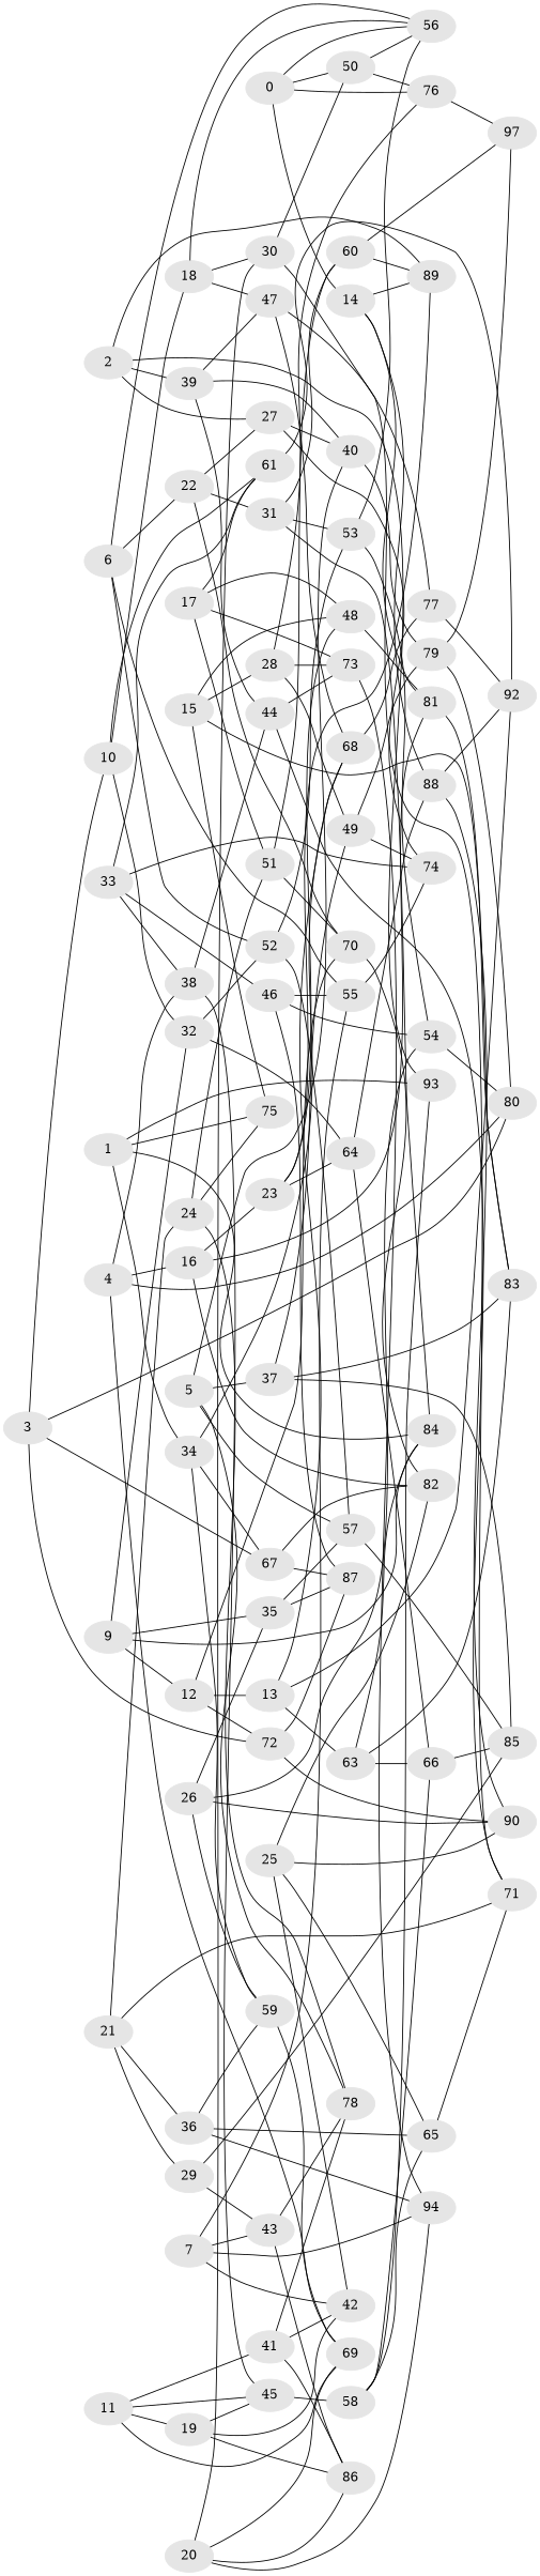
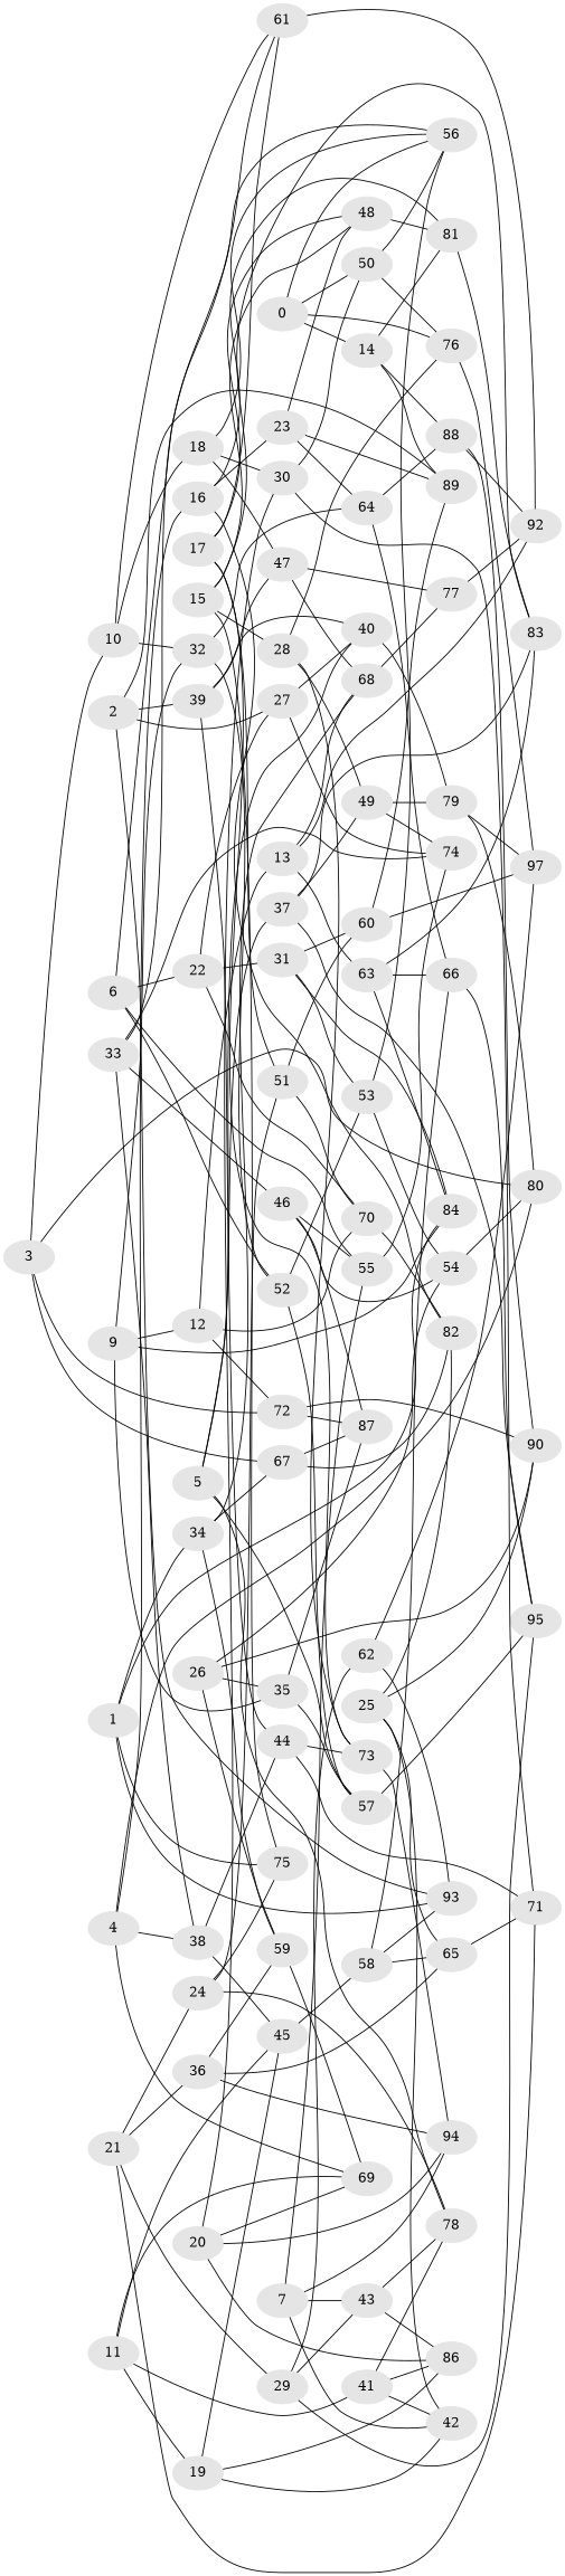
  graph {
    rankdir=LR
    node [color=gray90 style=filled]
    1
    34
    75
    84
    93
    67
    68
    59
    2
    27
    39
    89
    40
    74
    47
    44
    3
    10
    72
    80
    32
    18
    61
    82
    87
    90
    4
    16
    38
    69
    81
    23
    45
    5
    37
    57
    78
    83
    49
-   85
+   85 [label=95]
    79
    6
    22
    52
    55
    56
    70
    31
    53
    7
    42
    43
    94
    86
    n55 [label=0]
    14
    50
    76
    88
    n60 [label=97]
    9
    12
    35
    13
    64
    30
    92
    11
    19
    41
    58
    63
    66
    77
    15
    28
    48
    73
    17
    51
    60
    71
    20
    21
    24
    29
    36
+   62
    65
    25
    26
    54
    33
    46
    1 -- 34
    1 -- 75
    1 -- 84
    1 -- 93
    34 -- 67
    34 -- 68
    34 -- 59
    67 -- 82
    67 -- 87
    68 -- 77
    59 -- 69
    2 -- 93
    2 -- 27
    2 -- 39
    2 -- 89
    27 -- 40
    27 -- 74
    39 -- 40
    39 -- 47
    39 -- 44
    40 -- 79
    47 -- 68
    47 -- 77
    44 -- 73
    44 -- 71
    3 -- 67
    3 -- 10
    3 -- 72
    3 -- 80
    10 -- 32
    10 -- 18
    10 -- 61
    72 -- 87
    72 -- 90
    32 -- 52
    32 -- 64
    18 -- 47
    18 -- 56
    18 -- 30
    61 -- 92
    4 -- 80
    4 -- 16
    4 -- 38
    4 -- 69
    16 -- 82
    16 -- 81
    16 -- 23
    38 -- 44
    38 -- 45
    81 -- 83
    23 -- 89
    23 -- 64
    23 -- 48
    45 -- 58
    5 -- 40
    5 -- 37
    5 -- 57
    5 -- 78
    37 -- 83
    37 -- 49
    37 -- 85
    57 -- 85
    49 -- 74
    49 -- 79
    79 -- 80
    79 -- n60
    6 -- 22
    6 -- 52
    6 -- 55
    6 -- 56
    22 -- 27
    22 -- 70
    22 -- 31
    52 -- 57
    52 -- 53
    55 -- 74
    70 -- 82
    31 -- 84
    31 -- 53
    31 -- 60
    53 -- 56
    53 -- 54
    7 -- 55
    7 -- 42
    7 -- 43
    7 -- 94
    43 -- 78
    43 -- 86
    n55 -- 56
    n55 -- 14
    n55 -- 50
    n55 -- 76
    14 -- 89
    14 -- 81
    14 -- 88
    50 -- 56
    50 -- 76
    76 -- n60
    88 -- 90
    88 -- 92
    9 -- 84
    9 -- 32
    9 -- 12
    9 -- 35
    12 -- 72
    12 -- 70
    12 -- 13
    35 -- 87
    35 -- 57
    13 -- 68
    13 -- 92
    13 -- 63
    64 -- 88
    64 -- 66
    30 -- 50
    30 -- 71
    11 -- 69
    11 -- 45
    11 -- 19
    11 -- 41
    19 -- 45
    19 -- 42
    19 -- 86
    41 -- 78
    41 -- 42
    41 -- 86
    58 -- 93
    58 -- 66
    58 -- 65
    63 -- 84
    63 -- 83
    63 -- 66
    66 -- 85
    77 -- 92
    15 -- 75
    15 -- 83
    15 -- 28
    15 -- 48
    28 -- 49
    28 -- 76
    28 -- 73
    48 -- 81
    73 -- 94
    17 -- 61
    17 -- 48
    17 -- 73
    17 -- 51
    51 -- 70
    51 -- 60
    60 -- 89
    60 -- n60
    20 -- 69
    20 -- 94
    20 -- 86
    20 -- 30
    21 -- 71
    21 -- 24
    21 -- 29
    21 -- 36
    24 -- 75
    24 -- 78
    24 -- 51
    29 -- 85
    29 -- 43
+   29 -- 62
    36 -- 59
    36 -- 94
    36 -- 65
+   62 -- 93
+   62 -- n60
    65 -- 71
    25 -- 82
    25 -- 90
    25 -- 42
    25 -- 65
    26 -- 59
    26 -- 90
    26 -- 35
    26 -- 54
    54 -- 80
    33 -- 74
    33 -- 61
    33 -- 38
    33 -- 46
    46 -- 87
    46 -- 55
    46 -- 54
  }
